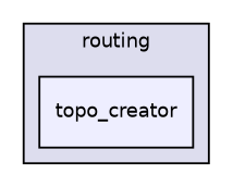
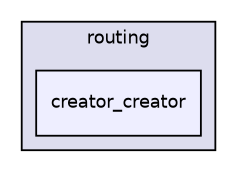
  digraph {
    compound=true
    rankdir=LR
-   n1 [fillcolor="#eeeeff" fontname=Helvetica fontsize=10 label=topo_creator pencolor=black shape=box style=filled]
+   n1 [fillcolor="#eeeeff" fontname=Helvetica fontsize=10 label=creator_creator pencolor=black shape=box style=filled]
    subgraph cluster_1 {
      bgcolor="#ddddee"
      fontname=Helvetica
      fontsize=10
      label=routing
      pencolor=black
      n1
    }
  }
